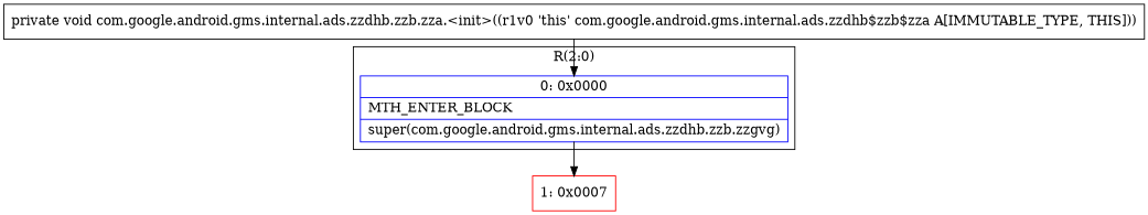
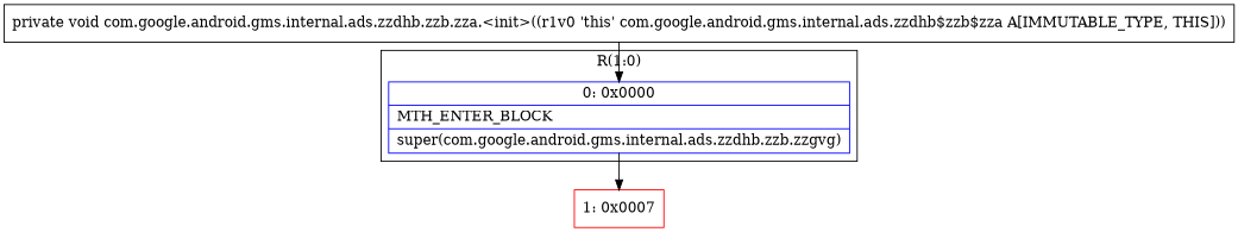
  digraph {
    node [shape=record]
    n1 [color=blue label="{0\:\ 0x0000|MTH_ENTER_BLOCK\l|super(com.google.android.gms.internal.ads.zzdhb.zzb.zzgvg)\l}"]
    n2 [color=red label="{1\:\ 0x0007}"]
    n3 [label="{private void com.google.android.gms.internal.ads.zzdhb.zzb.zza.\<init\>((r1v0 'this' com.google.android.gms.internal.ads.zzdhb$zzb$zza A[IMMUTABLE_TYPE, THIS])) }"]
    subgraph cluster_1 {
-     label="R(2:0)"
+     label="R(1:0)"
      n1
    }
    n1 -> n2
    n3 -> n1
  }
